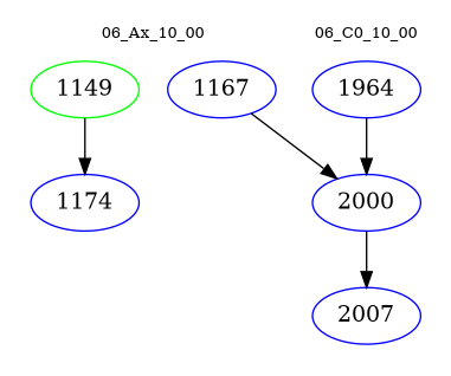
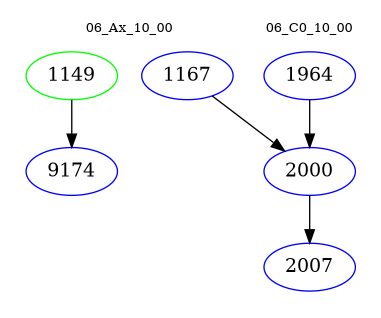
  digraph {
    node [color=blue]
    edge [color=black]
    n1 [label=1167]
    n2 [color=green label=1149]
-   n3 [label=1174]
+   n3 [label=9174]
    n4 [label=1964]
    n5 [label=2000]
    n6 [label=2007]
    subgraph cluster_1 {
      color=white
      fontsize=10
      label="06_Ax_10_00"
      n1
      n2
      n3
    }
    subgraph cluster_2 {
      color=white
      fontsize=10
      label="06_C0_10_00"
      n4
      n5
      n6
    }
    n1 -> n5
    n2 -> n3
    n4 -> n5
    n5 -> n6
  }
